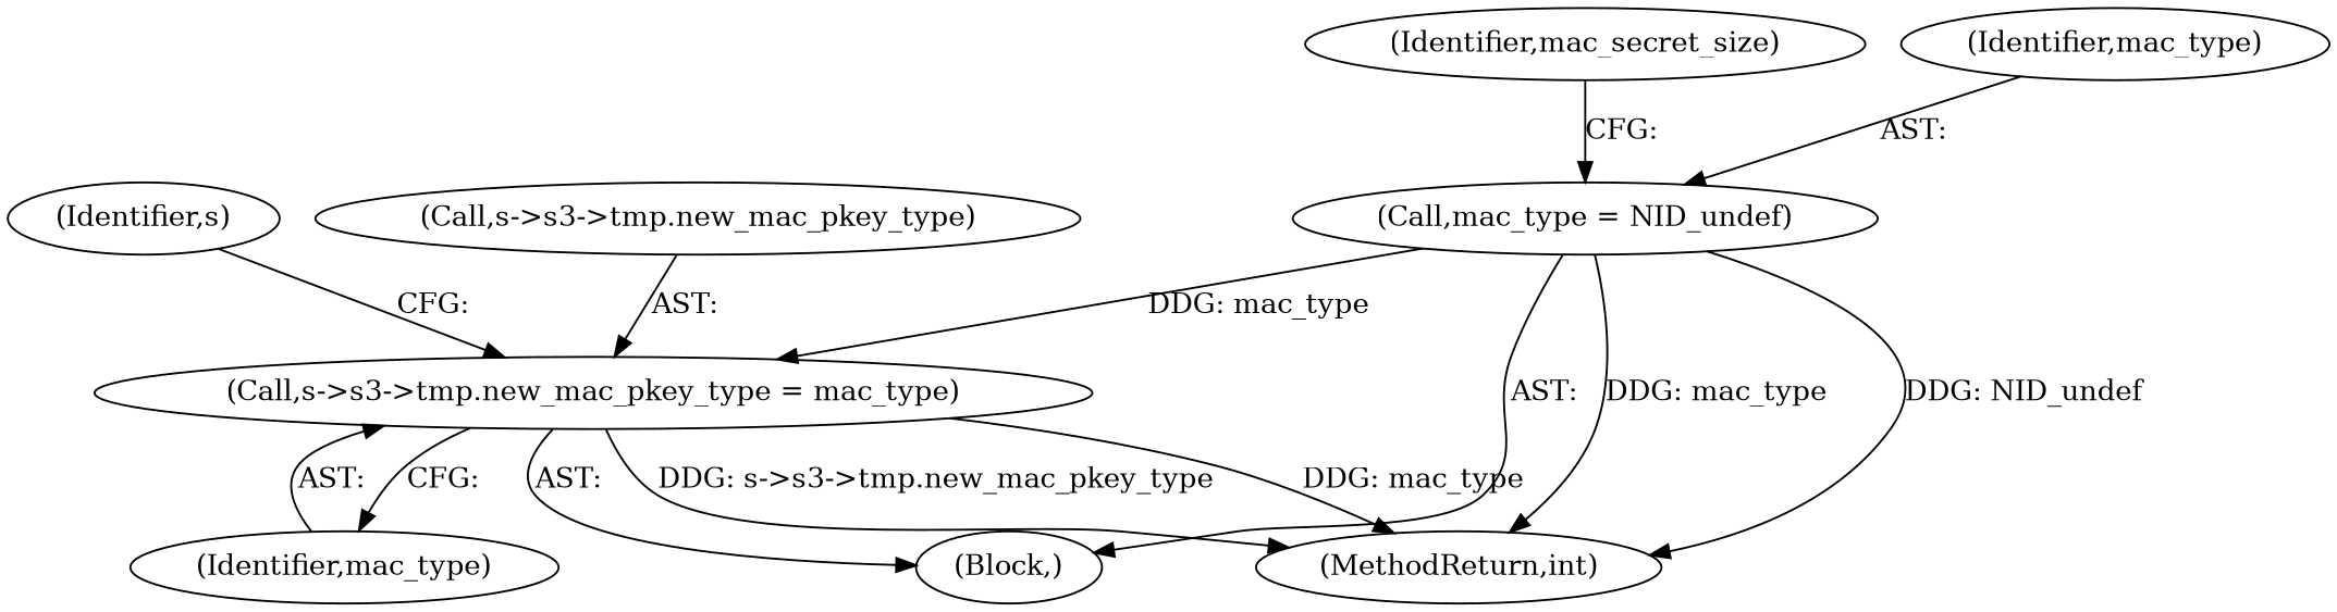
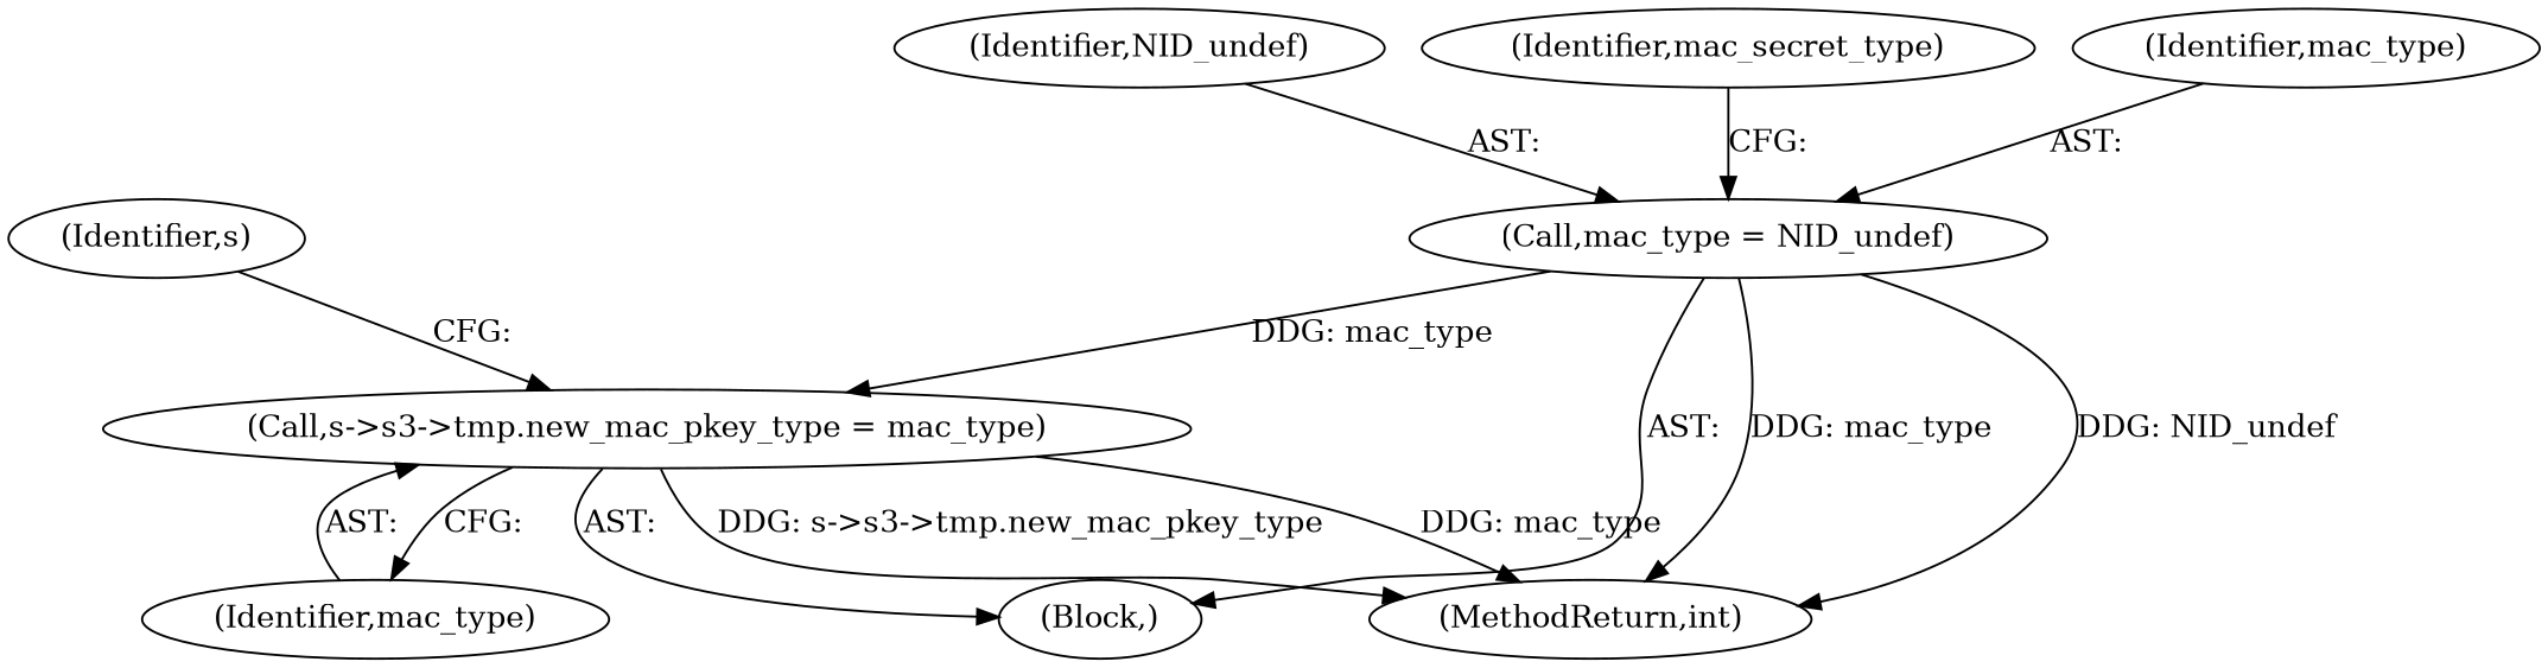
  digraph {
    n1 [label="(Call,s->s3->tmp.new_mac_pkey_type = mac_type)"]
    n2 [label="(MethodReturn,int)"]
    n3 [label="(Block,)"]
    n4 [label="(Identifier,mac_type)"]
    n5 [label="(Call,mac_type = NID_undef)"]
+   n6 [label="(Identifier,NID_undef)"]
    n7 [label="(Identifier,s)"]
-   n8 [label="(Call,s->s3->tmp.new_mac_pkey_type)"]
-   n9 [label="(Identifier,mac_secret_size)"]
+   n9 [label="(Identifier,mac_secret_type)"]
    n10 [label="(Identifier,mac_type)"]
    n1 -> n2 [label="DDG: s->s3->tmp.new_mac_pkey_type"]
    n1 -> n2 [label="DDG: mac_type"]
    n1 -> n3 [label="AST: "]
    n1 -> n4 [label="CFG: "]
    n4 -> n1 [label="AST: "]
    n5 -> n1 [label="DDG: mac_type"]
    n5 -> n2 [label="DDG: NID_undef"]
    n5 -> n2 [label="DDG: mac_type"]
    n5 -> n3 [label="AST: "]
+   n6 -> n5 [label="AST: "]
    n7 -> n1 [label="CFG: "]
-   n8 -> n1 [label="AST: "]
    n9 -> n5 [label="CFG: "]
    n10 -> n5 [label="AST: "]
  }
